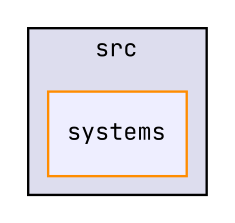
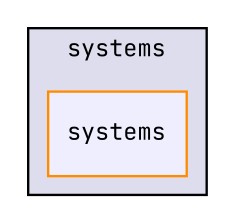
  digraph {
    compound=true
    fontname="JetBrains Mono"
    n1 [fillcolor="#eeeeff" fontname="JetBrains Mono" fontsize=10 label=systems pencolor=black shape=box style=filled color=darkorange]
    subgraph cluster_1 {
      bgcolor="#ddddee"
      fontsize=10
-     label=src
+     label=systems
      pencolor=black
      n1
    }
  }
